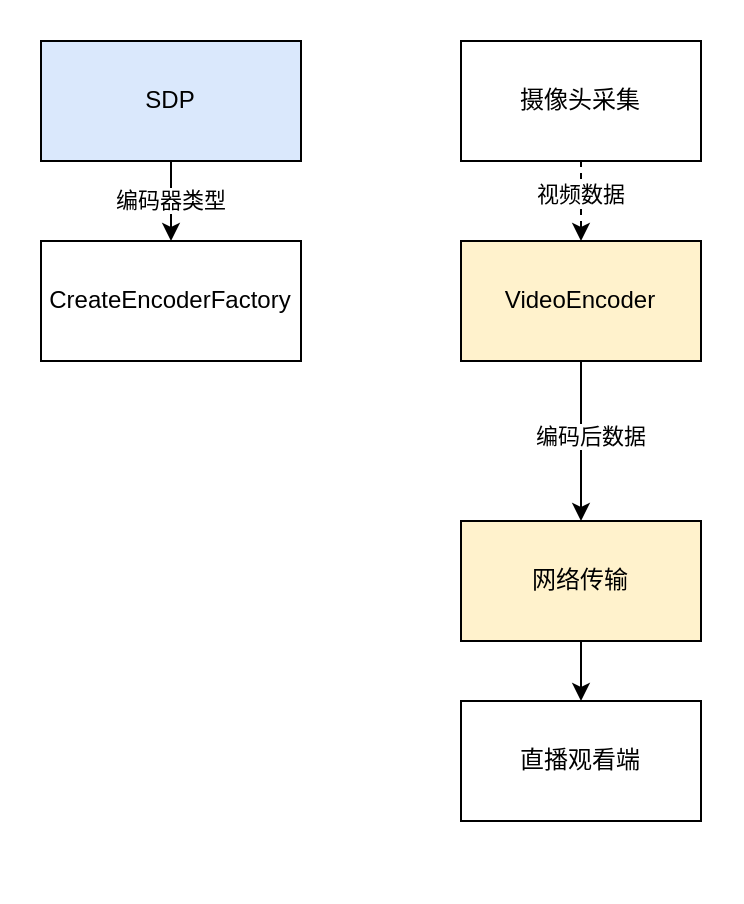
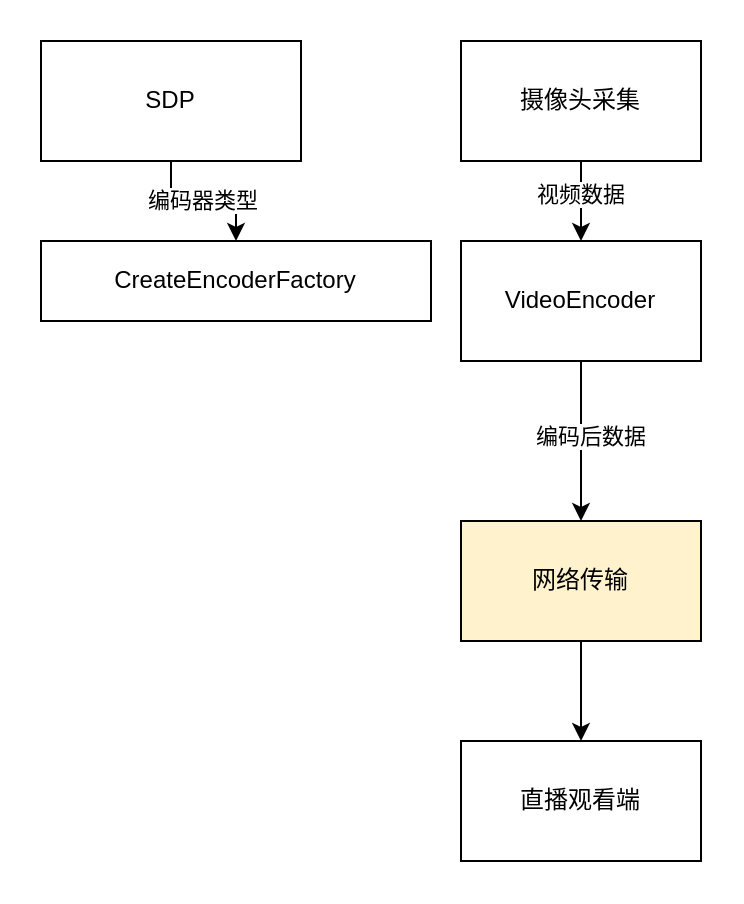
  <mxCell id="0" />
  <mxCell id="1" parent="0" />
- <mxCell id="2" value="CreateEncoderFactory&lt;br&gt;" style="rounded=0;whiteSpace=wrap;html=1;" vertex="1" parent="1"><mxGeometry x="20" y="120" width="130" height="60" as="geometry" /></mxCell>
+ <mxCell id="2" value="CreateEncoderFactory&lt;br&gt;" style="rounded=0;whiteSpace=wrap;html=1;" vertex="1" parent="1"><mxGeometry x="20" y="120" width="195" height="40" as="geometry" /></mxCell>
  <mxCell id="3" style="edgeStyle=orthogonalEdgeStyle;rounded=0;orthogonalLoop=1;jettySize=auto;html=1;entryX=0.5;entryY=0;entryDx=0;entryDy=0;" edge="1" parent="1" source="5" target="12"><mxGeometry relative="1" as="geometry" /></mxCell>
  <mxCell id="4" value="编码后数据" style="edgeLabel;html=1;align=center;verticalAlign=middle;resizable=0;points=[];" vertex="1" connectable="0" parent="3"><mxGeometry x="-0.075" y="4" relative="1" as="geometry"><mxPoint as="offset" /></mxGeometry></mxCell>
- <mxCell id="5" value="VideoEncoder" style="rounded=0;whiteSpace=wrap;html=1;fillColor=#fff2cc;" vertex="1" parent="1"><mxGeometry x="230" y="120" width="120" height="60" as="geometry" /></mxCell>
- <mxCell id="6" style="edgeStyle=orthogonalEdgeStyle;rounded=0;orthogonalLoop=1;jettySize=auto;html=1;exitX=0.5;exitY=1;exitDx=0;exitDy=0;entryX=0.5;entryY=0;entryDx=0;entryDy=0;dashed=1;" edge="1" parent="1" source="8" target="5"><mxGeometry relative="1" as="geometry" /></mxCell>
+ <mxCell id="5" value="VideoEncoder" style="rounded=0;whiteSpace=wrap;html=1;" vertex="1" parent="1"><mxGeometry x="230" y="120" width="120" height="60" as="geometry" /></mxCell>
+ <mxCell id="6" style="edgeStyle=orthogonalEdgeStyle;rounded=0;orthogonalLoop=1;jettySize=auto;html=1;exitX=0.5;exitY=1;exitDx=0;exitDy=0;entryX=0.5;entryY=0;entryDx=0;entryDy=0;" edge="1" parent="1" source="8" target="5"><mxGeometry relative="1" as="geometry" /></mxCell>
  <mxCell id="7" value="视频数据" style="edgeLabel;html=1;align=center;verticalAlign=middle;resizable=0;points=[];" vertex="1" connectable="0" parent="6"><mxGeometry x="-0.2" y="-1" relative="1" as="geometry"><mxPoint as="offset" /></mxGeometry></mxCell>
  <mxCell id="8" value="摄像头采集" style="rounded=0;whiteSpace=wrap;html=1;" vertex="1" parent="1"><mxGeometry x="230" y="20" width="120" height="60" as="geometry" /></mxCell>
  <mxCell id="9" value="编码器类型" style="edgeStyle=orthogonalEdgeStyle;rounded=0;orthogonalLoop=1;jettySize=auto;html=1;entryX=0.5;entryY=0;entryDx=0;entryDy=0;" edge="1" parent="1" source="10" target="2"><mxGeometry relative="1" as="geometry" /></mxCell>
- <mxCell id="10" value="SDP" style="rounded=0;whiteSpace=wrap;html=1;fillColor=#dae8fc;" vertex="1" parent="1"><mxGeometry x="20" y="20" width="130" height="60" as="geometry" /></mxCell>
+ <mxCell id="10" value="SDP" style="rounded=0;whiteSpace=wrap;html=1;" vertex="1" parent="1"><mxGeometry x="20" y="20" width="130" height="60" as="geometry" /></mxCell>
  <mxCell id="11" style="edgeStyle=orthogonalEdgeStyle;rounded=0;orthogonalLoop=1;jettySize=auto;html=1;entryX=0.5;entryY=0;entryDx=0;entryDy=0;" edge="1" parent="1" source="12" target="13"><mxGeometry relative="1" as="geometry" /></mxCell>
  <mxCell id="12" value="网络传输" style="rounded=0;whiteSpace=wrap;html=1;fillColor=#fff2cc;" vertex="1" parent="1"><mxGeometry x="230" y="260" width="120" height="60" as="geometry" /></mxCell>
- <mxCell id="13" value="直播观看端" style="rounded=0;whiteSpace=wrap;html=1;" vertex="1" parent="1"><mxGeometry x="230" y="350" width="120" height="60" as="geometry" /></mxCell>
+ <mxCell id="13" value="直播观看端" style="rounded=0;whiteSpace=wrap;html=1;" vertex="1" parent="1"><mxGeometry x="230" y="370" width="120" height="60" as="geometry" /></mxCell>
